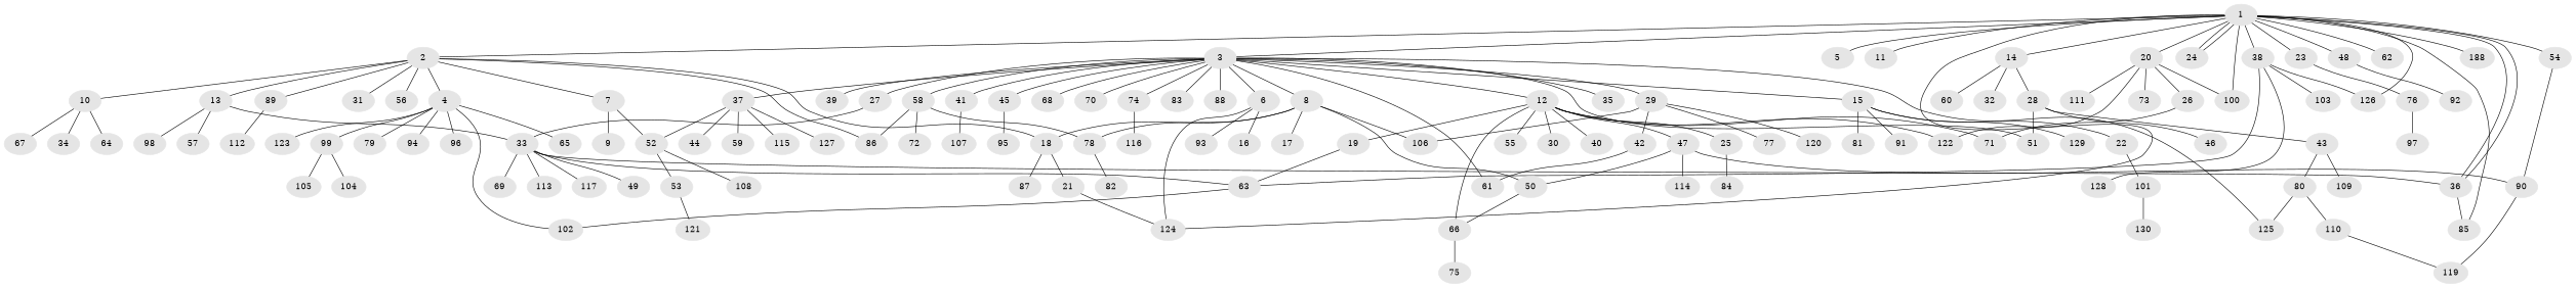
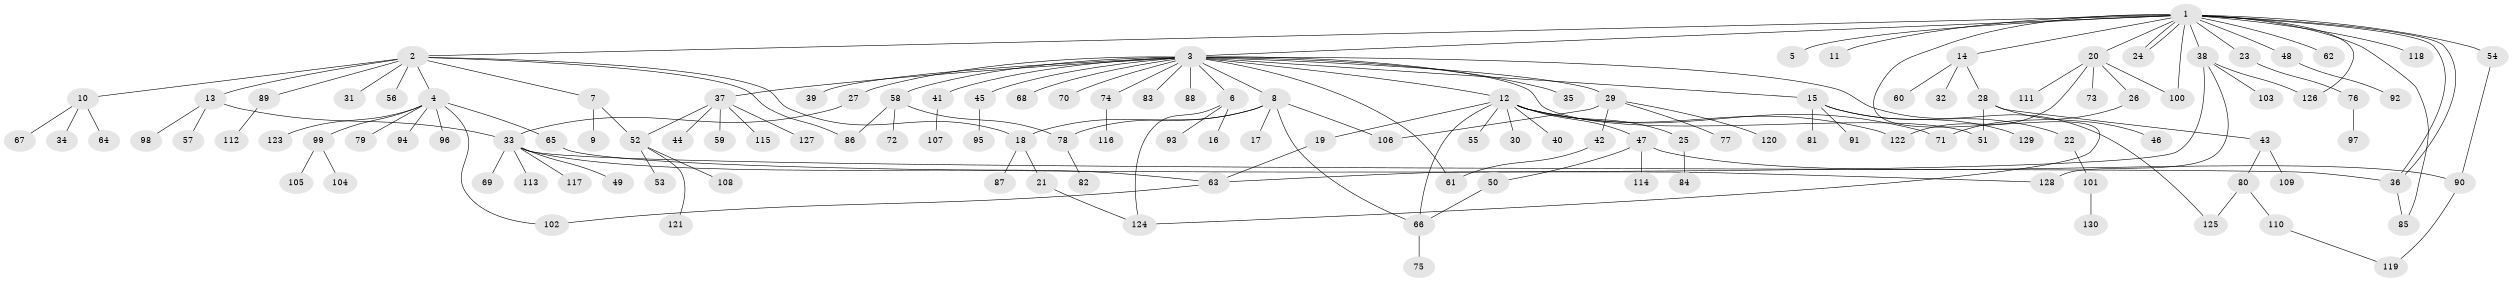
  graph {
    node [color=gray90 style=filled]
    1
    2
    3
    5
    11
    14
    20
    23
    24
    36
    38
    48
    54
    62
    85
    100
-   118 [label=188]
+   118
    124
    126
    4
    7
    10
    13
    18
    31
    56
    86
    89
    6
    8
    12
    15
    27
    29
    35
    37
    39
    41
    45
    51
    58
    61
    68
    70
    74
    83
    88
    125
    28
    32
    60
    122
    26
    73
    111
    76
    63
    103
    128
    92
    90
    65
    79
    94
    96
    99
    102
    123
    9
    52
    34
    64
    67
    33
    57
    98
    21
    87
    112
    16
    93
    17
    66
    106
    78
    19
    25
    30
    40
    47
    55
    71
    22
    81
    91
    129
    42
    77
    120
    44
    59
    115
    127
    107
    95
    72
    116
    104
    105
    53
    108
    121
    75
    84
    50
    114
    49
    69
    113
    117
    43
    46
    101
    130
    97
    80
    109
    110
    119
    82
    1 -- 2
    1 -- 3
    1 -- 5
    1 -- 11
    1 -- 14
    1 -- 20
    1 -- 23
    1 -- 24
    1 -- 24
    1 -- 36
    1 -- 36
    1 -- 38
    1 -- 48
    1 -- 54
    1 -- 62
    1 -- 85
    1 -- 100
    1 -- 118
    1 -- 124
    1 -- 126
    2 -- 4
    2 -- 7
    2 -- 10
    2 -- 13
    2 -- 18
    2 -- 31
    2 -- 56
    2 -- 86
    2 -- 89
    3 -- 6
    3 -- 8
    3 -- 12
    3 -- 15
    3 -- 27
    3 -- 29
    3 -- 35
    3 -- 37
    3 -- 39
    3 -- 41
    3 -- 45
    3 -- 51
    3 -- 58
    3 -- 61
    3 -- 68
    3 -- 70
    3 -- 74
    3 -- 83
    3 -- 88
    3 -- 125
    14 -- 28
    14 -- 32
    14 -- 60
    20 -- 100
    20 -- 122
    20 -- 26
    20 -- 73
    20 -- 111
    23 -- 76
    36 -- 85
    38 -- 126
    38 -- 63
    38 -- 103
    38 -- 128
    48 -- 92
    54 -- 90
    4 -- 65
    4 -- 79
    4 -- 94
    4 -- 96
    4 -- 99
    4 -- 102
    4 -- 123
    7 -- 9
    7 -- 52
    10 -- 34
    10 -- 64
    10 -- 67
    13 -- 33
    13 -- 57
    13 -- 98
    18 -- 21
    18 -- 87
    89 -- 112
    6 -- 124
    6 -- 16
    6 -- 93
    8 -- 18
    8 -- 17
-   8 -- 50
+   8 -- 66
    8 -- 106
    8 -- 78
    12 -- 122
    12 -- 66
    12 -- 19
    12 -- 25
    12 -- 30
    12 -- 40
    12 -- 47
    12 -- 55
    12 -- 71
    15 -- 22
    15 -- 81
    15 -- 91
    15 -- 129
    27 -- 33
    29 -- 106
    29 -- 42
    29 -- 77
    29 -- 120
    37 -- 52
    37 -- 44
    37 -- 59
    37 -- 115
    37 -- 127
    41 -- 107
    45 -- 95
    58 -- 86
    58 -- 78
    58 -- 72
    74 -- 116
    28 -- 51
    28 -- 43
    28 -- 46
    26 -- 71
    76 -- 97
    63 -- 102
    90 -- 119
+   65 -- 128
    99 -- 104
    99 -- 105
    52 -- 53
    52 -- 108
-   53 -- 121
+   52 -- 121
    33 -- 36
    33 -- 63
    33 -- 49
    33 -- 69
    33 -- 113
    33 -- 117
    21 -- 124
    66 -- 75
    78 -- 82
    19 -- 63
    25 -- 84
    47 -- 90
    47 -- 50
    47 -- 114
    22 -- 101
    42 -- 61
    50 -- 66
    43 -- 80
    43 -- 109
    101 -- 130
    80 -- 125
    80 -- 110
    110 -- 119
  }
